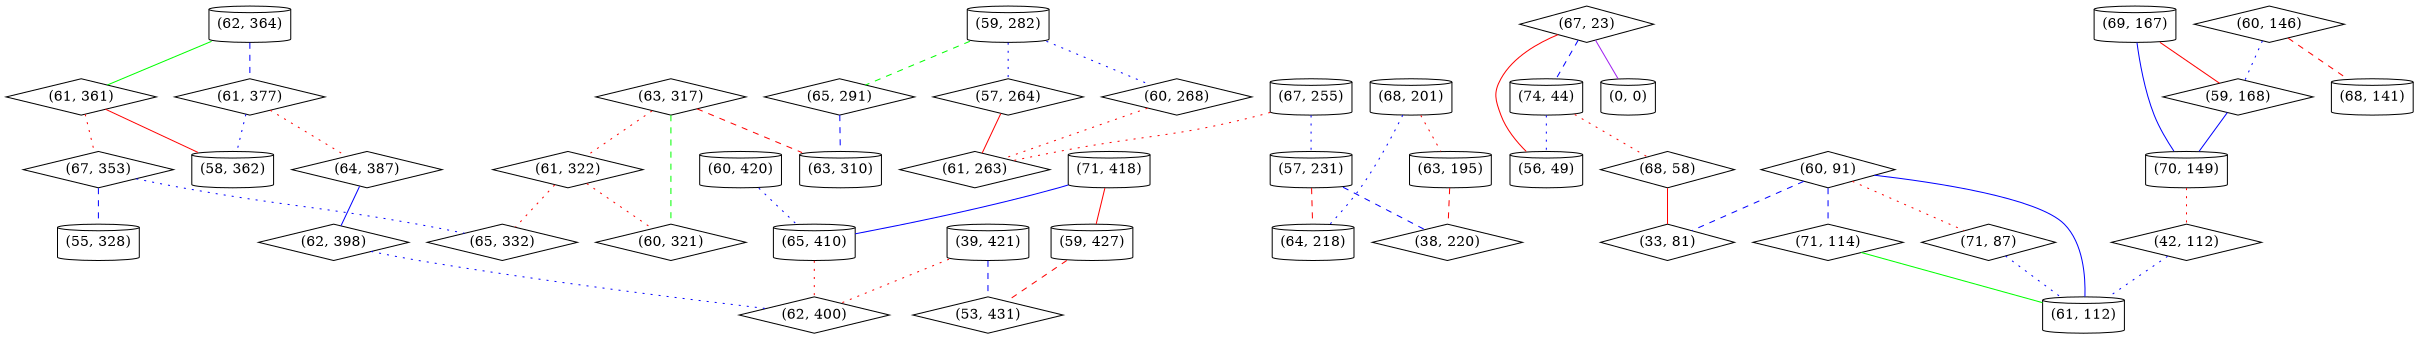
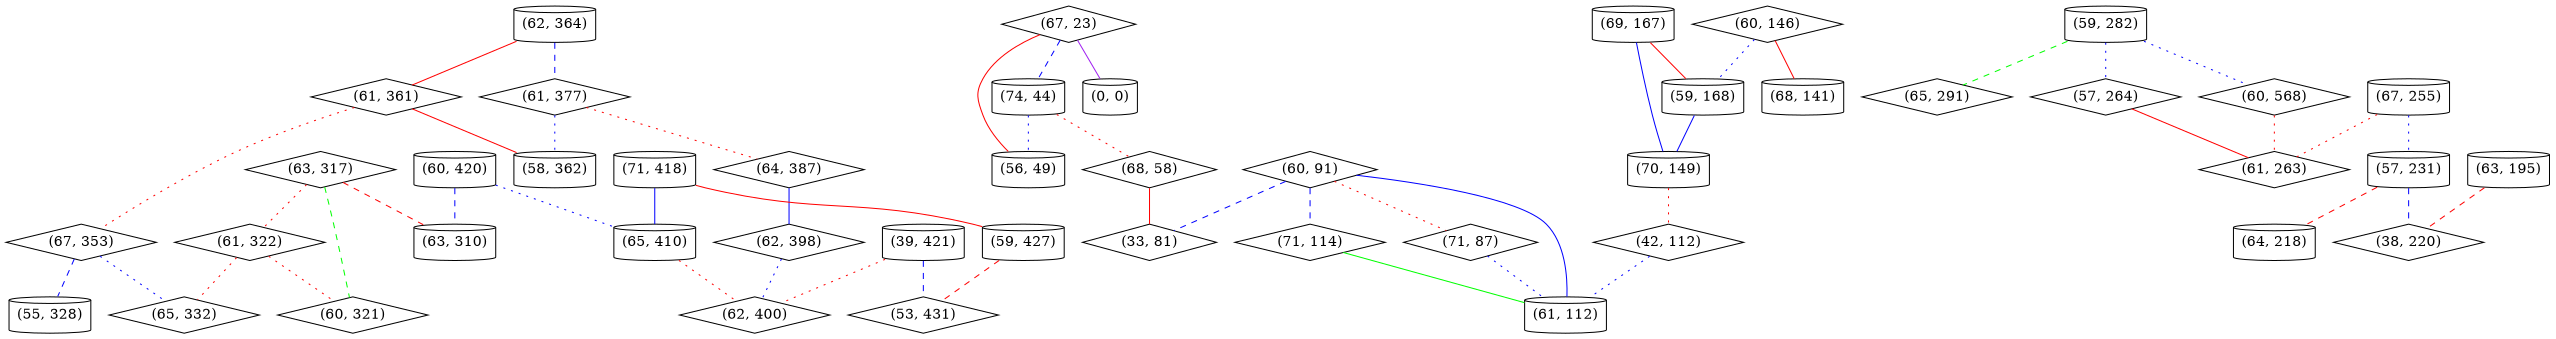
  graph {
    node [shape=diamond]
    edge [color=red style=dotted weight=1]
    "(62, 364)" [shape=cylinder]
    "(61, 361)"
    "(61, 377)"
    "(67, 353)"
    "(58, 362)" [shape=cylinder]
    "(64, 387)"
    "(63, 317)"
    "(61, 322)"
    "(63, 310)" [shape=cylinder]
    "(60, 321)"
    "(65, 332)"
    "(74, 44)" [shape=cylinder]
    "(67, 23)"
    "(56, 49)" [shape=cylinder]
    "(0, 0)" [shape=cylinder]
    "(68, 58)"
    "(69, 167)" [shape=cylinder]
-   "(59, 168)"
+   "(59, 168)" [shape=cylinder]
    "(70, 149)" [shape=cylinder]
    "(42, 112)"
    "(33, 81)"
    "(39, 421)" [shape=cylinder]
    "(53, 431)"
    "(62, 400)"
    "(60, 91)"
    "(71, 114)"
    "(71, 87)"
    "(61, 112)" [shape=cylinder]
    "(60, 146)"
    "(68, 141)" [shape=cylinder]
    "(59, 282)" [shape=cylinder]
    "(65, 291)"
    "(57, 264)"
-   "(60, 268)"
+   "(60, 268)" [label="(60, 568)"]
    "(61, 263)"
-   "(68, 201)" [shape=cylinder]
    "(63, 195)" [shape=cylinder]
    "(64, 218)" [shape=cylinder]
    "(38, 220)"
    "(55, 328)" [shape=cylinder]
    "(67, 255)" [shape=cylinder]
    "(57, 231)" [shape=cylinder]
    "(71, 418)" [shape=cylinder]
    "(65, 410)" [shape=cylinder]
    "(59, 427)" [shape=cylinder]
    "(60, 420)" [shape=cylinder]
    "(62, 398)"
-   "(62, 364)" -- "(61, 361)" [color=green style=solid]
+   "(62, 364)" -- "(61, 361)" [style=solid]
    "(62, 364)" -- "(61, 377)" [color=blue style=dashed weight=3]
    "(61, 361)" -- "(67, 353)"
    "(61, 361)" -- "(58, 362)" [style=solid]
    "(61, 377)" -- "(58, 362)" [color=blue weight=3]
    "(61, 377)" -- "(64, 387)"
    "(67, 353)" -- "(65, 332)" [color=blue weight=3]
    "(67, 353)" -- "(55, 328)" [color=blue style=dashed weight=3]
    "(64, 387)" -- "(62, 398)" [color=blue style=solid weight=3]
    "(63, 317)" -- "(61, 322)"
    "(63, 317)" -- "(63, 310)" [style=dashed]
    "(63, 317)" -- "(60, 321)" [color=green style=dashed weight=2]
    "(61, 322)" -- "(60, 321)"
    "(61, 322)" -- "(65, 332)"
    "(74, 44)" -- "(56, 49)" [color=blue weight=3]
    "(74, 44)" -- "(68, 58)"
    "(67, 23)" -- "(74, 44)" [color=blue style=dashed weight=3]
    "(67, 23)" -- "(56, 49)" [style=solid]
    "(67, 23)" -- "(0, 0)" [color=purple style=solid weight=4]
    "(68, 58)" -- "(33, 81)" [style=solid]
    "(69, 167)" -- "(59, 168)" [style=solid]
    "(69, 167)" -- "(70, 149)" [color=blue style=solid weight=3]
    "(59, 168)" -- "(70, 149)" [color=blue style=solid weight=3]
    "(70, 149)" -- "(42, 112)"
    "(42, 112)" -- "(61, 112)" [color=blue weight=3]
    "(39, 421)" -- "(53, 431)" [color=blue style=dashed weight=3]
    "(39, 421)" -- "(62, 400)"
    "(60, 91)" -- "(33, 81)" [color=blue style=dashed weight=3]
    "(60, 91)" -- "(71, 114)" [color=blue style=dashed weight=3]
    "(60, 91)" -- "(71, 87)"
    "(60, 91)" -- "(61, 112)" [color=blue style=solid weight=3]
    "(71, 114)" -- "(61, 112)" [color=green style=solid weight=2]
    "(71, 87)" -- "(61, 112)" [color=blue weight=3]
    "(60, 146)" -- "(59, 168)" [color=blue weight=3]
-   "(60, 146)" -- "(68, 141)" [style=dashed]
+   "(60, 146)" -- "(68, 141)" [style=solid]
    "(59, 282)" -- "(65, 291)" [color=green style=dashed weight=2]
    "(59, 282)" -- "(57, 264)" [color=blue weight=3]
    "(59, 282)" -- "(60, 268)" [color=blue weight=3]
-   "(65, 291)" -- "(63, 310)" [color=blue style=dashed weight=3]
+   "(60, 420)" -- "(63, 310)" [color=blue style=dashed weight=3]
    "(57, 264)" -- "(61, 263)" [style=solid]
    "(60, 268)" -- "(61, 263)"
-   "(68, 201)" -- "(63, 195)"
-   "(68, 201)" -- "(64, 218)" [color=blue weight=3]
    "(63, 195)" -- "(38, 220)" [style=dashed]
    "(67, 255)" -- "(61, 263)"
    "(67, 255)" -- "(57, 231)" [color=blue weight=3]
    "(57, 231)" -- "(64, 218)" [style=dashed]
    "(57, 231)" -- "(38, 220)" [color=blue style=dashed weight=3]
    "(71, 418)" -- "(65, 410)" [color=blue style=solid weight=3]
    "(71, 418)" -- "(59, 427)" [style=solid]
    "(65, 410)" -- "(62, 400)"
    "(59, 427)" -- "(53, 431)" [style=dashed]
    "(60, 420)" -- "(65, 410)" [color=blue weight=3]
    "(62, 398)" -- "(62, 400)" [color=blue]
  }
